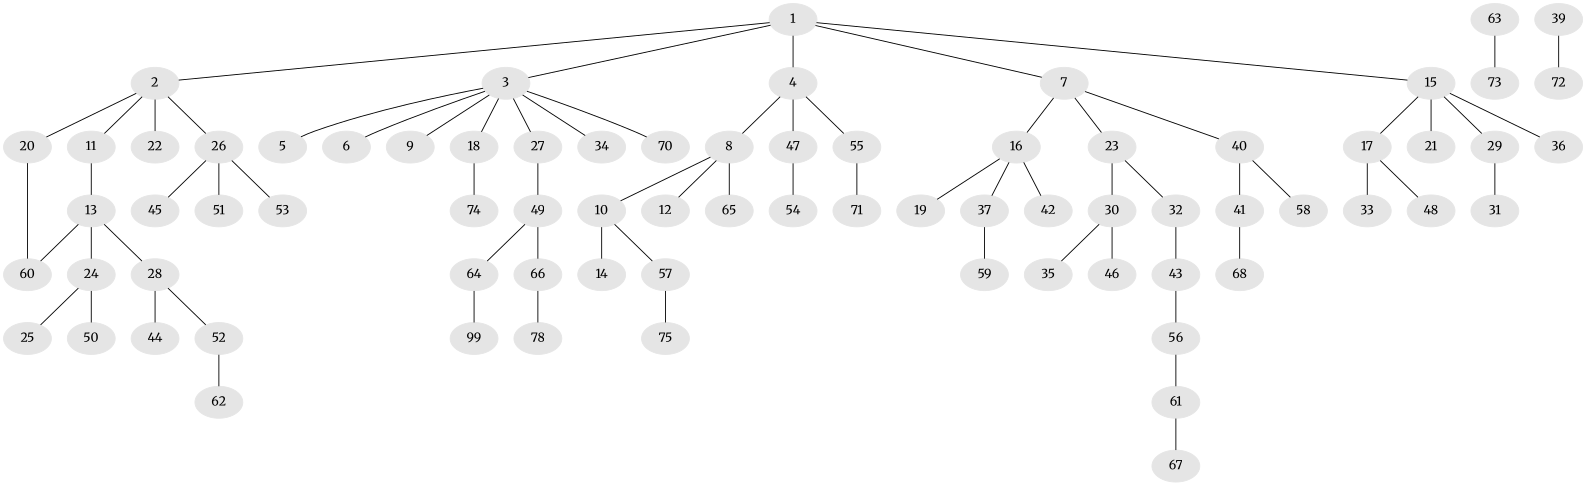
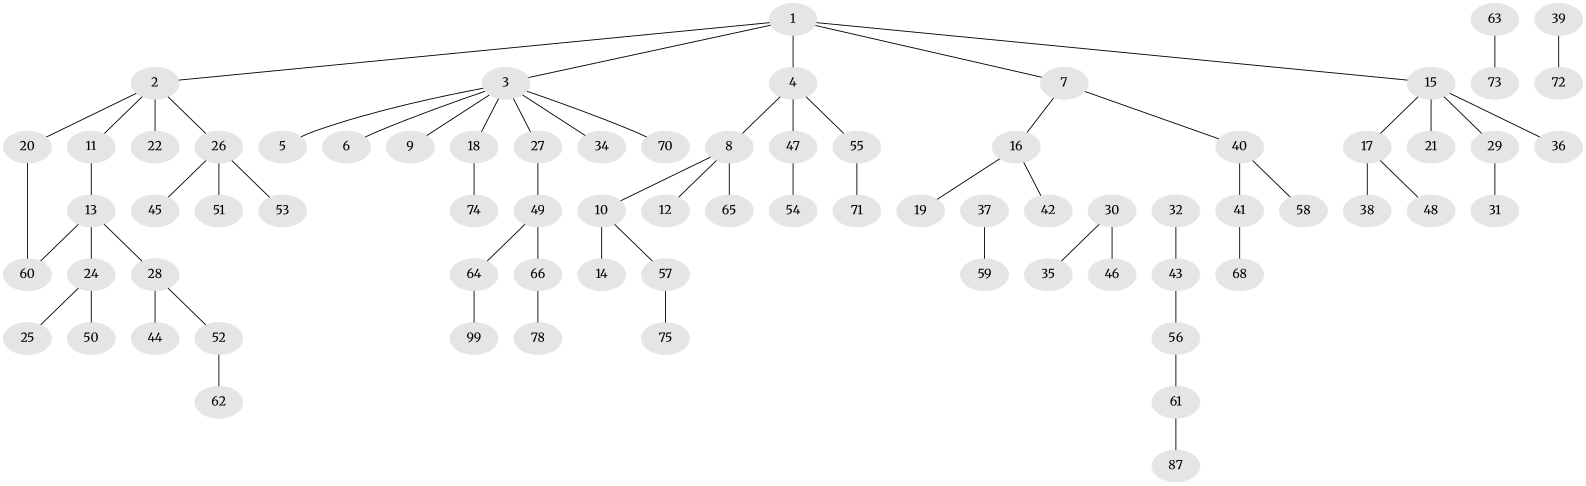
  graph {
    fontname=Merriweather
    node [color=gray90 fontname=Merriweather style=filled]
    edge [fontname=Merriweather]
    1
    2
    3
    4
    7
    15
    11
    20
    22
    26
    5
    6
    9
    18
    27
    34
    70
    8
    47
    55
    16
-   23
    40
    17
    21
    29
    36
    13
    60
    45
    51
    53
    74
    49
    10
    12
    65
    54
    71
    19
    37
    42
    30
    32
    41
    58
    14
    57
    75
    24
    28
    25
    50
    44
    52
    63
    73
-   33
+   33 [label=38]
    48
    31
    59
    35
    46
    43
    64
    66
    62
    39
    72
    56
    68
    61
    n73 [label=99]
    n74 [label=78]
-   67
+   67 [label=87]
    1 -- 2
    1 -- 3
    1 -- 4
    1 -- 7
    1 -- 15
    2 -- 11
    2 -- 20
    2 -- 22
    2 -- 26
    3 -- 5
    3 -- 6
    3 -- 9
    3 -- 18
    3 -- 27
    3 -- 34
    3 -- 70
    4 -- 8
    4 -- 47
    4 -- 55
    7 -- 16
-   7 -- 23
    7 -- 40
    15 -- 17
    15 -- 21
    15 -- 29
    15 -- 36
    11 -- 13
    20 -- 60
    26 -- 45
    26 -- 51
    26 -- 53
    18 -- 74
    27 -- 49
    8 -- 10
    8 -- 12
    8 -- 65
    47 -- 54
    55 -- 71
    16 -- 19
-   16 -- 37
    16 -- 42
-   23 -- 30
-   23 -- 32
    40 -- 41
    40 -- 58
    17 -- 33
    17 -- 48
    29 -- 31
    13 -- 60
    13 -- 24
    13 -- 28
    49 -- 64
    49 -- 66
    10 -- 14
    10 -- 57
    37 -- 59
    30 -- 35
    30 -- 46
    32 -- 43
    41 -- 68
    57 -- 75
    24 -- 25
    24 -- 50
    28 -- 44
    28 -- 52
    52 -- 62
    63 -- 73
    43 -- 56
    64 -- n73
    66 -- n74
    39 -- 72
    56 -- 61
    61 -- 67
  }
